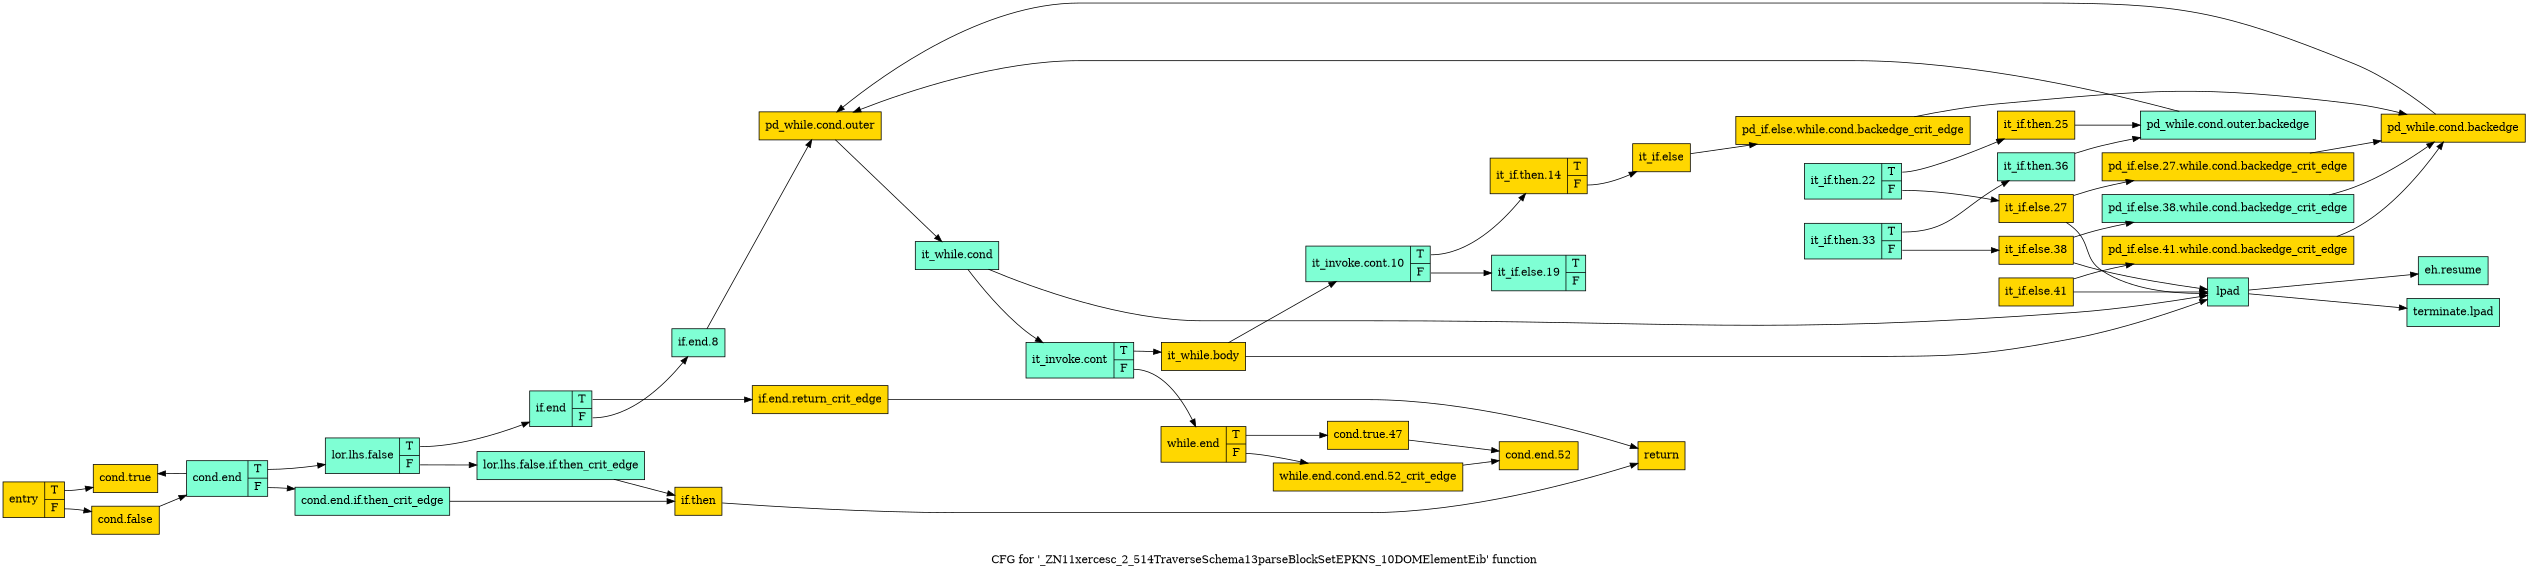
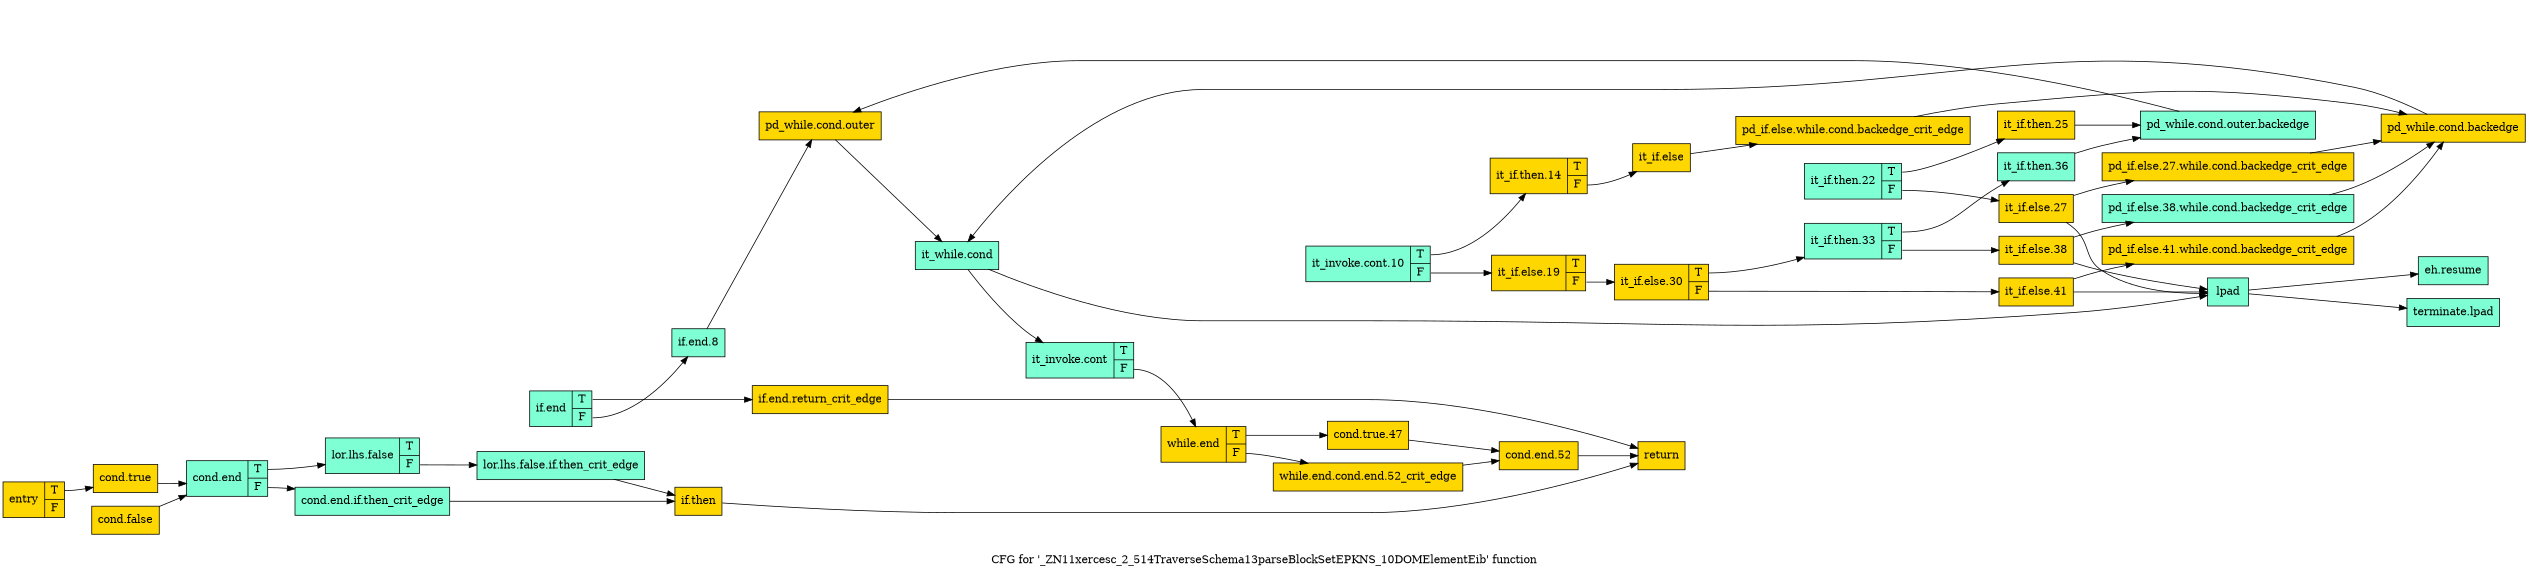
  digraph {
    label="CFG for '_ZN11xercesc_2_514TraverseSchema13parseBlockSetEPKNS_10DOMElementEib' function"
    rankdir=LR
    node [fillcolor=gold shape=record style=filled]
    n1 [label="{entry|{<s0>T|<s1>F}}"]
    n2 [label="{cond.true}"]
    n3 [label="{cond.false}"]
    n4 [fillcolor=aquamarine label="{cond.end|{<s0>T|<s1>F}}"]
    n5 [fillcolor=aquamarine label="{lor.lhs.false|{<s0>T|<s1>F}}"]
    n6 [fillcolor=aquamarine label="{cond.end.if.then_crit_edge}"]
    n7 [fillcolor=aquamarine label="{if.end|{<s0>T|<s1>F}}"]
    n8 [fillcolor=aquamarine label="{lor.lhs.false.if.then_crit_edge}"]
    n9 [label="{if.then}"]
    n10 [label="{if.end.return_crit_edge}"]
    n11 [fillcolor=aquamarine label="{if.end.8}"]
    n12 [label="{return}"]
    n13 [label="{pd_while.cond.outer}"]
    n14 [fillcolor=aquamarine label="{it_while.cond}"]
    n15 [fillcolor=aquamarine label="{it_invoke.cont|{<s0>T|<s1>F}}"]
    n16 [fillcolor=aquamarine label="{lpad}"]
-   n17 [label="{it_while.body}"]
    n18 [label="{while.end|{<s0>T|<s1>F}}"]
    n19 [fillcolor=aquamarine label="{eh.resume}"]
    n20 [fillcolor=aquamarine label="{terminate.lpad}"]
    n21 [fillcolor=aquamarine label="{it_invoke.cont.10|{<s0>T|<s1>F}}"]
    n22 [label="{cond.true.47}"]
    n23 [label="{while.end.cond.end.52_crit_edge}"]
    n24 [label="{it_if.then.14|{<s0>T|<s1>F}}"]
-   n25 [fillcolor=aquamarine label="{it_if.else.19|{<s0>T|<s1>F}}"]
+   n25 [label="{it_if.else.19|{<s0>T|<s1>F}}"]
    n26 [label="{cond.end.52}"]
    n27 [label="{it_if.else}"]
+   n28 [label="{it_if.else.30|{<s0>T|<s1>F}}"]
    n29 [label="{pd_if.else.while.cond.backedge_crit_edge}"]
    n30 [fillcolor=aquamarine label="{it_if.then.22|{<s0>T|<s1>F}}"]
    n31 [label="{it_if.then.25}"]
    n32 [label="{it_if.else.27}"]
    n33 [fillcolor=aquamarine label="{it_if.then.33|{<s0>T|<s1>F}}"]
    n34 [label="{it_if.else.41}"]
    n35 [fillcolor=aquamarine label="{pd_while.cond.outer.backedge}"]
    n36 [label="{pd_while.cond.backedge}"]
    n37 [label="{pd_if.else.27.while.cond.backedge_crit_edge}"]
    n38 [fillcolor=aquamarine label="{it_if.then.36}"]
    n39 [label="{it_if.else.38}"]
    n40 [label="{pd_if.else.41.while.cond.backedge_crit_edge}"]
    n41 [fillcolor=aquamarine label="{pd_if.else.38.while.cond.backedge_crit_edge}"]
    n1 -> n2 [tailport=s0]
-   n1 -> n3 [tailport=s1]
-   n4 -> n2
+   n2 -> n4
    n3 -> n4
    n4 -> n5 [tailport=s0]
    n4 -> n6 [tailport=s1]
-   n5 -> n7 [tailport=s0]
    n5 -> n8 [tailport=s1]
    n6 -> n9
    n7 -> n10 [tailport=s0]
    n7 -> n11 [tailport=s1]
    n8 -> n9
    n9 -> n12
    n10 -> n12
    n11 -> n13
    n13 -> n14
    n14 -> n15
    n14 -> n16
-   n15 -> n17 [tailport=s0]
    n15 -> n18 [tailport=s1]
    n16 -> n19
    n16 -> n20
-   n17 -> n16
-   n17 -> n21
    n18 -> n22 [tailport=s0]
    n18 -> n23 [tailport=s1]
    n21 -> n24 [tailport=s0]
    n21 -> n25 [tailport=s1]
    n22 -> n26
    n23 -> n26
    n24 -> n27 [tailport=s1]
+   n25 -> n28 [tailport=s1]
+   n26 -> n12
    n27 -> n29
+   n28 -> n33 [tailport=s0]
+   n28 -> n34 [tailport=s1]
    n29 -> n36
    n30 -> n31 [tailport=s0]
    n30 -> n32 [tailport=s1]
    n31 -> n35
    n32 -> n16
    n32 -> n37
    n33 -> n38 [tailport=s0]
    n33 -> n39 [tailport=s1]
    n34 -> n16
    n34 -> n40
    n35 -> n13
-   n36 -> n13
+   n36 -> n14
    n37 -> n36
    n38 -> n35
    n39 -> n16
    n39 -> n41
    n40 -> n36
    n41 -> n36
  }
